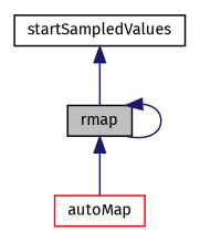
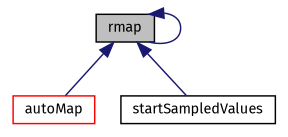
  digraph {
    fontname="Fira Sans"
    rankdir=TB
    node [color=black fontname="Fira Sans" fontsize=10 shape=record]
    edge [color=midnightblue dir=back fontname="Fira Sans" fontsize=10 labelfontname=Helvetica labelfontsize=10 style=solid]
    n1 [fillcolor=grey75 fontcolor=black height=0.2 label=rmap style=filled width=0.4]
    n2 [color=red height=0.2 label=autoMap width=0.4]
    n3 [height=0.2 label=startSampledValues width=0.4]
    n1 -> n1
    n1 -> n2
-   n3 -> n1
+   n1 -> n3
  }
